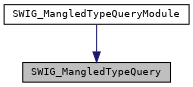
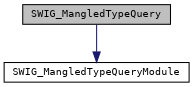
  digraph {
    rankdir=TB
    fontname="DejaVu Sans Mono"
    node [color=black fontname="DejaVu Sans Mono" fontsize=10 shape=record style=filled]
    n1 [fillcolor=grey75 fontcolor=black height=0.2 label=SWIG_MangledTypeQuery width=0.4]
    n2 [fillcolor=white height=0.2 label=SWIG_MangledTypeQueryModule width=0.4]
-   n2 -> n1 [color=midnightblue fontname="DejaVu Sans Mono" fontsize=10 labelfontname=Helvetica labelfontsize=10 style=solid]
+   n1 -> n2 [color=midnightblue fontname="DejaVu Sans Mono" fontsize=10 labelfontname=Helvetica labelfontsize=10 style=solid]
  }
